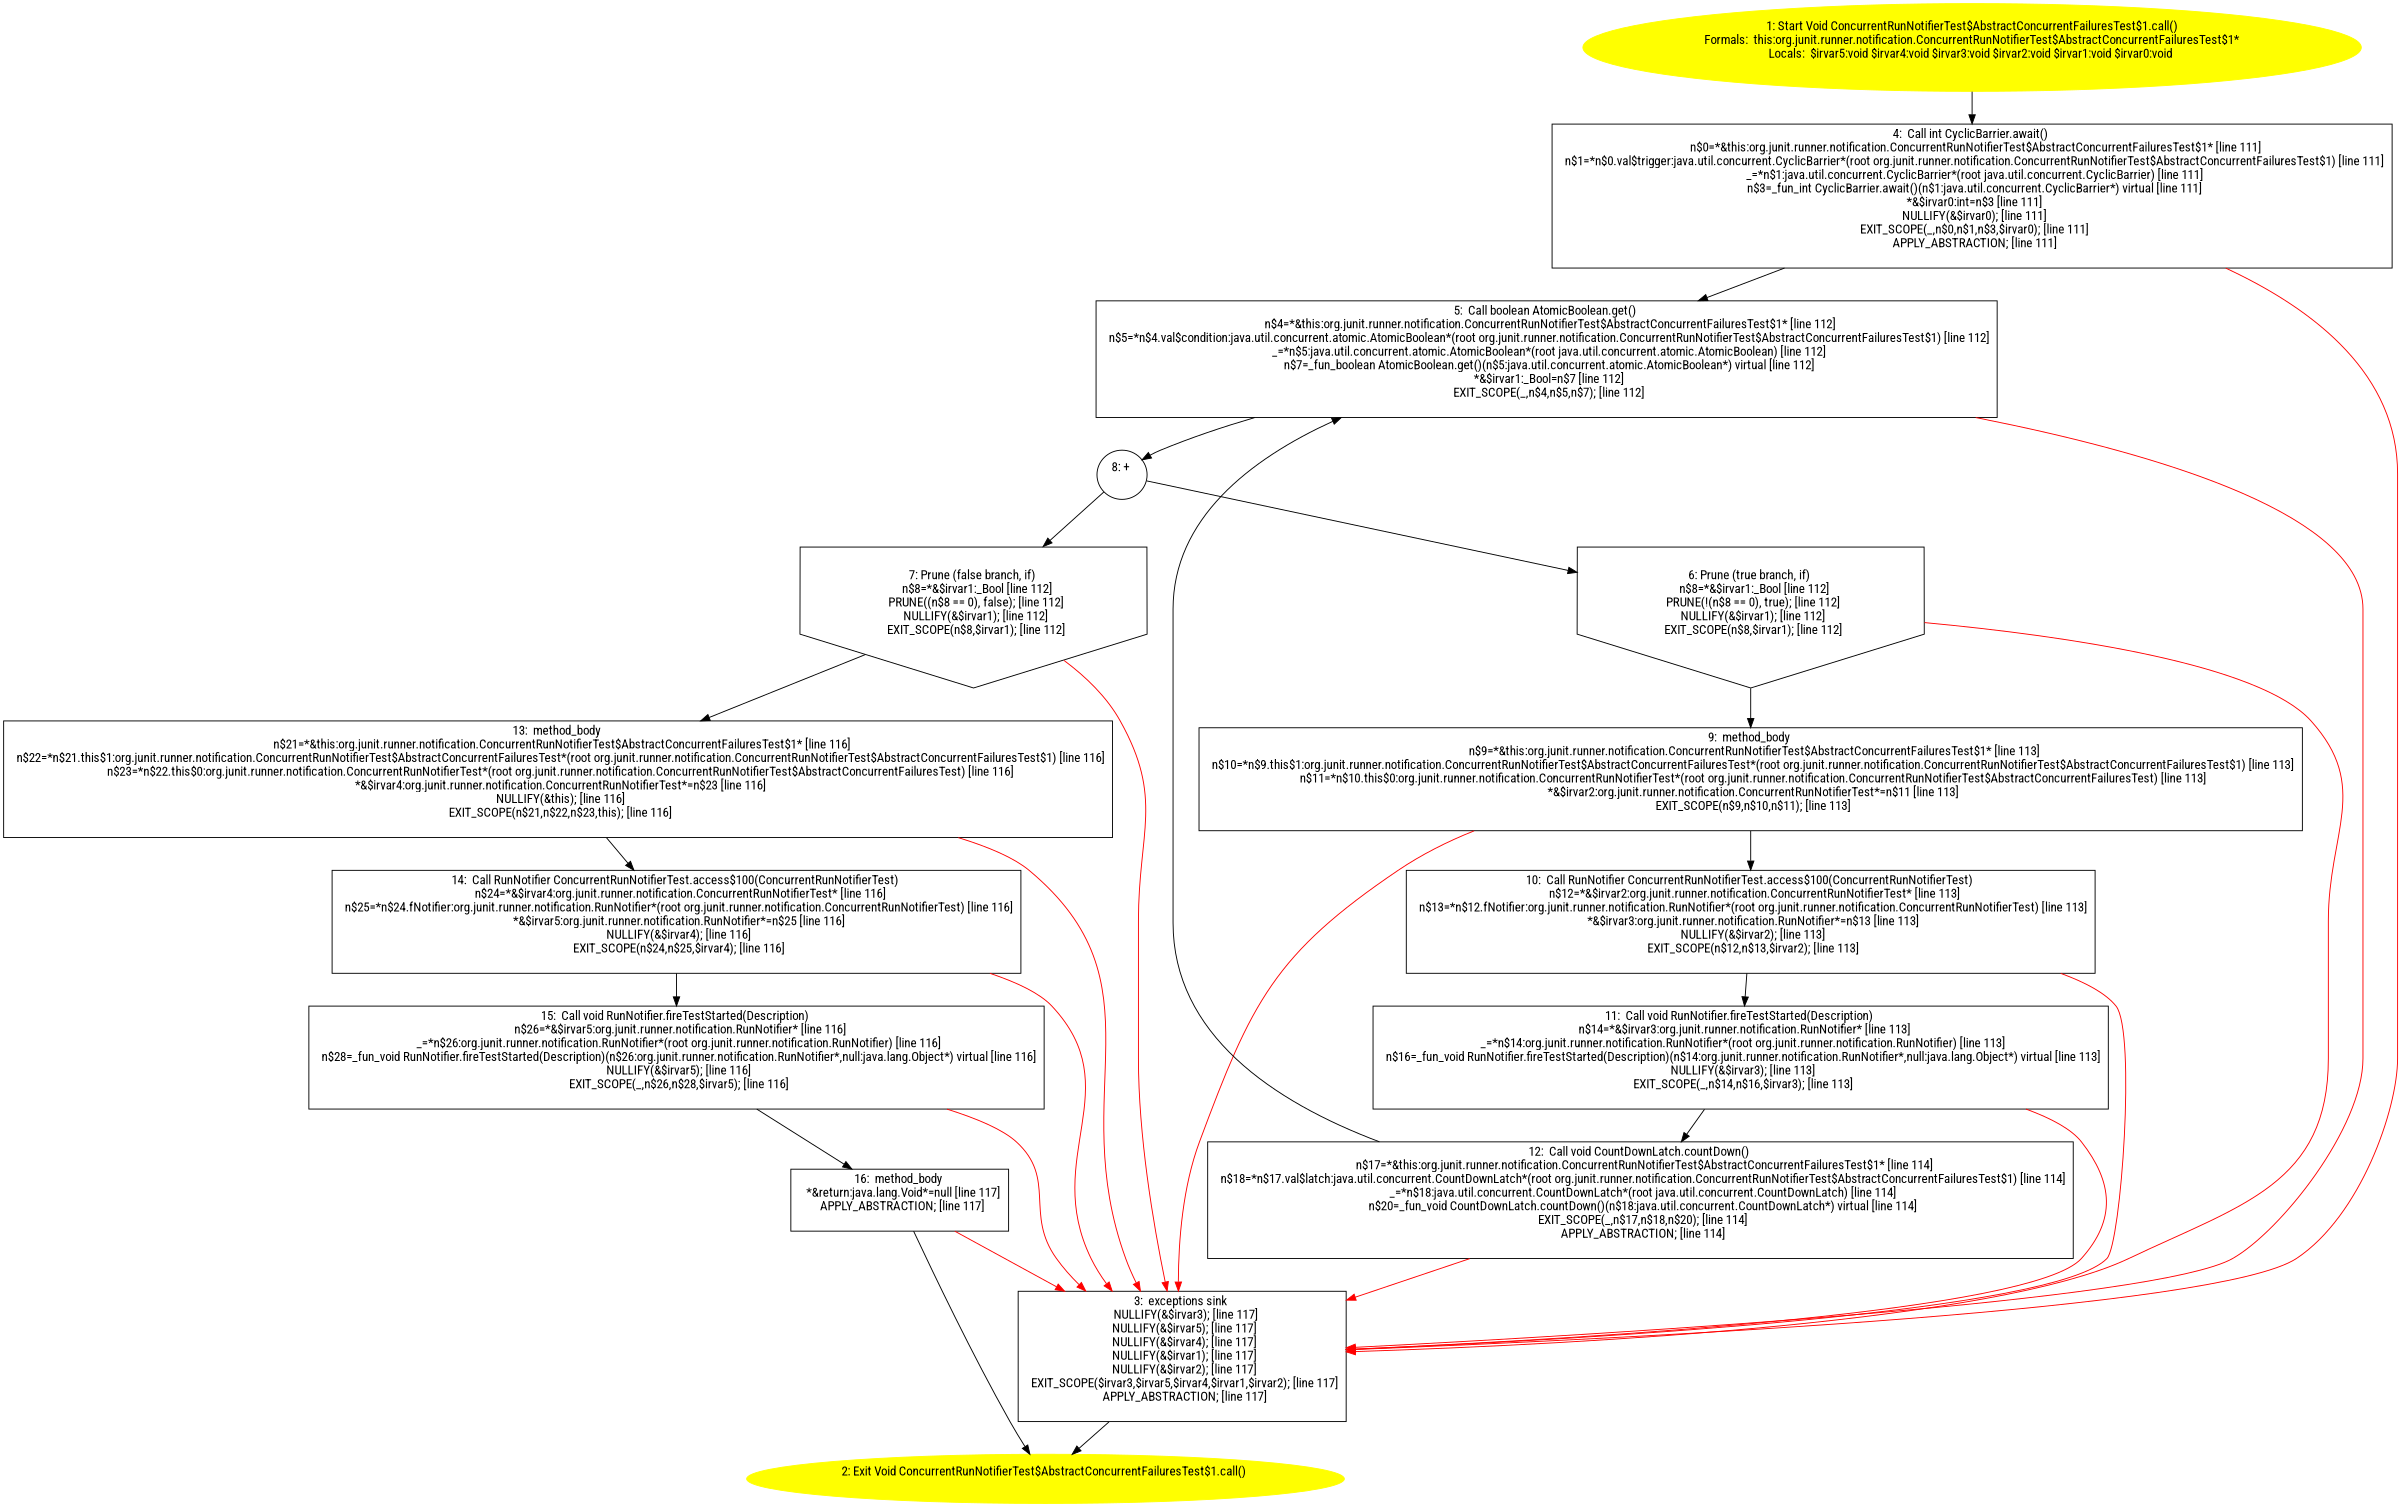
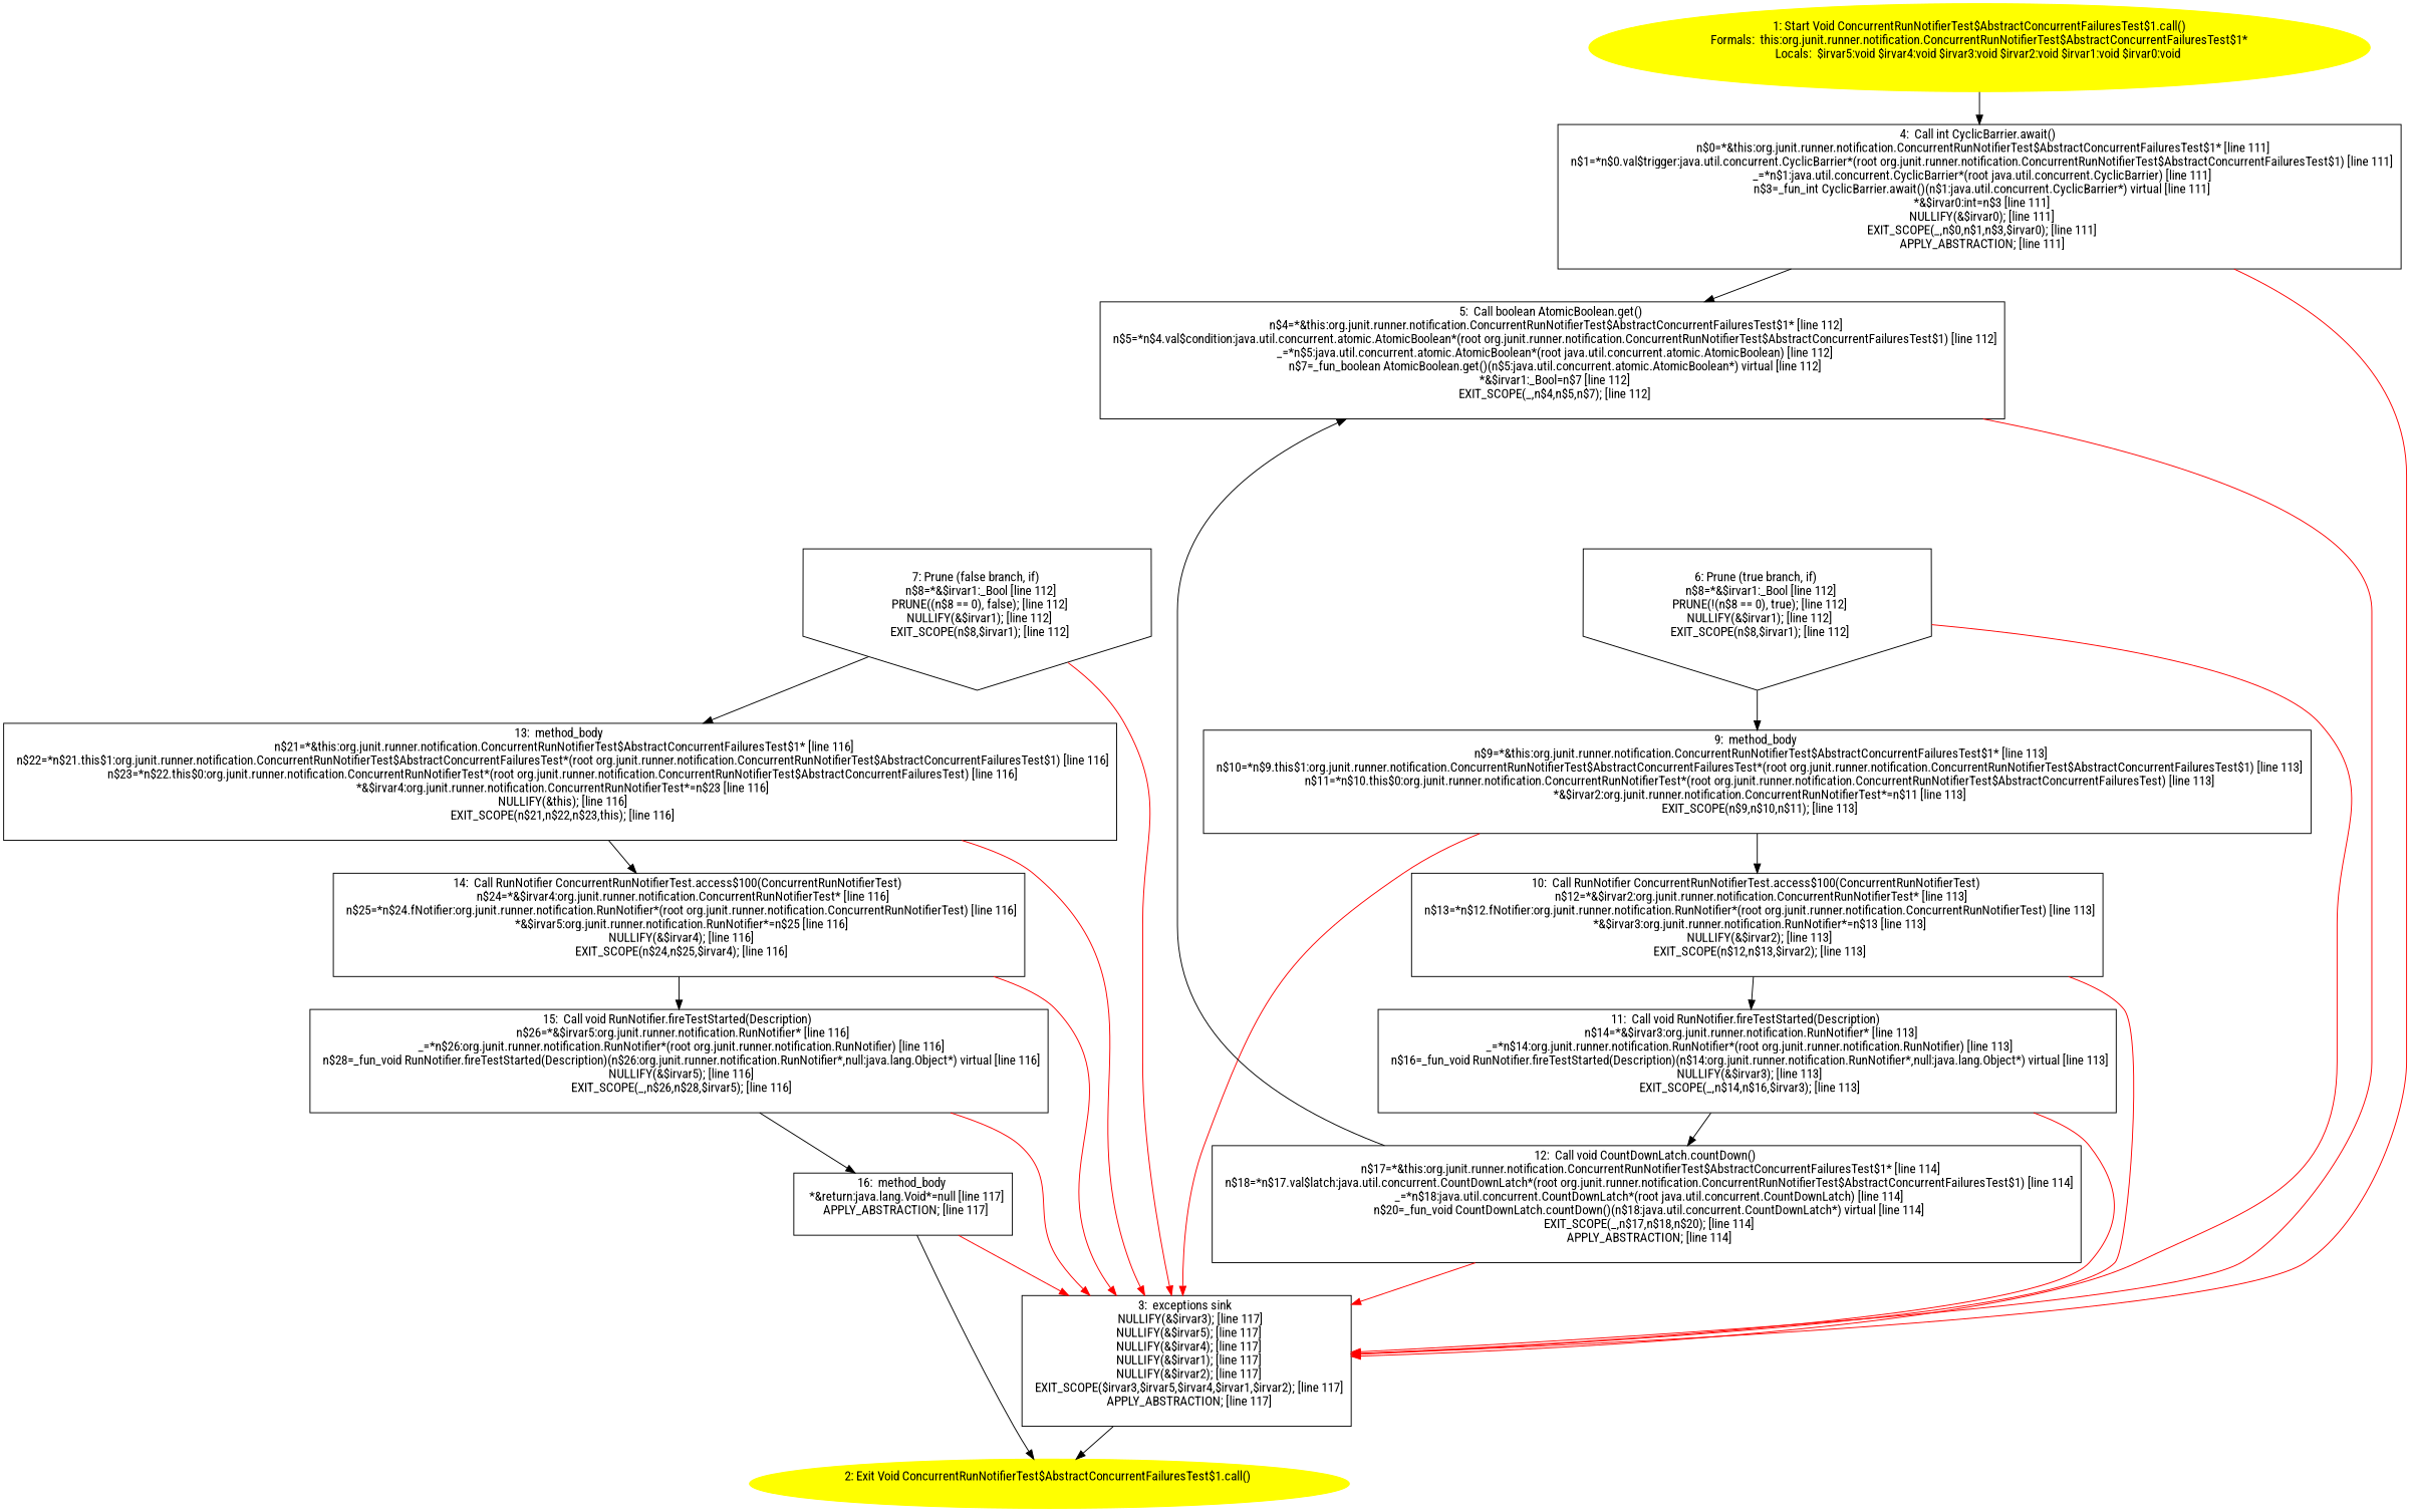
  digraph {
    fontname="Roboto Condensed"
    node [fontname="Roboto Condensed" shape=box]
    edge [fontname="Roboto Condensed"]
    n1 [color=yellow label="1: Start Void ConcurrentRunNotifierTest$AbstractConcurrentFailuresTest$1.call()\nFormals:  this:org.junit.runner.notification.ConcurrentRunNotifierTest$AbstractConcurrentFailuresTest$1*\nLocals:  $irvar5:void $irvar4:void $irvar3:void $irvar2:void $irvar1:void $irvar0:void \n  " style=filled shape=""]
    n2 [label="4:  Call int CyclicBarrier.await() \n   n$0=*&this:org.junit.runner.notification.ConcurrentRunNotifierTest$AbstractConcurrentFailuresTest$1* [line 111]\n  n$1=*n$0.val$trigger:java.util.concurrent.CyclicBarrier*(root org.junit.runner.notification.ConcurrentRunNotifierTest$AbstractConcurrentFailuresTest$1) [line 111]\n  _=*n$1:java.util.concurrent.CyclicBarrier*(root java.util.concurrent.CyclicBarrier) [line 111]\n  n$3=_fun_int CyclicBarrier.await()(n$1:java.util.concurrent.CyclicBarrier*) virtual [line 111]\n  *&$irvar0:int=n$3 [line 111]\n  NULLIFY(&$irvar0); [line 111]\n  EXIT_SCOPE(_,n$0,n$1,n$3,$irvar0); [line 111]\n  APPLY_ABSTRACTION; [line 111]\n "]
    n3 [label="3:  exceptions sink \n   NULLIFY(&$irvar3); [line 117]\n  NULLIFY(&$irvar5); [line 117]\n  NULLIFY(&$irvar4); [line 117]\n  NULLIFY(&$irvar1); [line 117]\n  NULLIFY(&$irvar2); [line 117]\n  EXIT_SCOPE($irvar3,$irvar5,$irvar4,$irvar1,$irvar2); [line 117]\n  APPLY_ABSTRACTION; [line 117]\n "]
    n4 [label="5:  Call boolean AtomicBoolean.get() \n   n$4=*&this:org.junit.runner.notification.ConcurrentRunNotifierTest$AbstractConcurrentFailuresTest$1* [line 112]\n  n$5=*n$4.val$condition:java.util.concurrent.atomic.AtomicBoolean*(root org.junit.runner.notification.ConcurrentRunNotifierTest$AbstractConcurrentFailuresTest$1) [line 112]\n  _=*n$5:java.util.concurrent.atomic.AtomicBoolean*(root java.util.concurrent.atomic.AtomicBoolean) [line 112]\n  n$7=_fun_boolean AtomicBoolean.get()(n$5:java.util.concurrent.atomic.AtomicBoolean*) virtual [line 112]\n  *&$irvar1:_Bool=n$7 [line 112]\n  EXIT_SCOPE(_,n$4,n$5,n$7); [line 112]\n "]
    n5 [color=yellow label="2: Exit Void ConcurrentRunNotifierTest$AbstractConcurrentFailuresTest$1.call() \n  " style=filled shape=""]
-   n6 [label="8: + \n  " shape=""]
    n7 [label="6: Prune (true branch, if) \n   n$8=*&$irvar1:_Bool [line 112]\n  PRUNE(!(n$8 == 0), true); [line 112]\n  NULLIFY(&$irvar1); [line 112]\n  EXIT_SCOPE(n$8,$irvar1); [line 112]\n " shape=invhouse]
    n8 [label="7: Prune (false branch, if) \n   n$8=*&$irvar1:_Bool [line 112]\n  PRUNE((n$8 == 0), false); [line 112]\n  NULLIFY(&$irvar1); [line 112]\n  EXIT_SCOPE(n$8,$irvar1); [line 112]\n " shape=invhouse]
    n9 [label="9:  method_body \n   n$9=*&this:org.junit.runner.notification.ConcurrentRunNotifierTest$AbstractConcurrentFailuresTest$1* [line 113]\n  n$10=*n$9.this$1:org.junit.runner.notification.ConcurrentRunNotifierTest$AbstractConcurrentFailuresTest*(root org.junit.runner.notification.ConcurrentRunNotifierTest$AbstractConcurrentFailuresTest$1) [line 113]\n  n$11=*n$10.this$0:org.junit.runner.notification.ConcurrentRunNotifierTest*(root org.junit.runner.notification.ConcurrentRunNotifierTest$AbstractConcurrentFailuresTest) [line 113]\n  *&$irvar2:org.junit.runner.notification.ConcurrentRunNotifierTest*=n$11 [line 113]\n  EXIT_SCOPE(n$9,n$10,n$11); [line 113]\n "]
    n10 [label="10:  Call RunNotifier ConcurrentRunNotifierTest.access$100(ConcurrentRunNotifierTest) \n   n$12=*&$irvar2:org.junit.runner.notification.ConcurrentRunNotifierTest* [line 113]\n  n$13=*n$12.fNotifier:org.junit.runner.notification.RunNotifier*(root org.junit.runner.notification.ConcurrentRunNotifierTest) [line 113]\n  *&$irvar3:org.junit.runner.notification.RunNotifier*=n$13 [line 113]\n  NULLIFY(&$irvar2); [line 113]\n  EXIT_SCOPE(n$12,n$13,$irvar2); [line 113]\n "]
    n11 [label="13:  method_body \n   n$21=*&this:org.junit.runner.notification.ConcurrentRunNotifierTest$AbstractConcurrentFailuresTest$1* [line 116]\n  n$22=*n$21.this$1:org.junit.runner.notification.ConcurrentRunNotifierTest$AbstractConcurrentFailuresTest*(root org.junit.runner.notification.ConcurrentRunNotifierTest$AbstractConcurrentFailuresTest$1) [line 116]\n  n$23=*n$22.this$0:org.junit.runner.notification.ConcurrentRunNotifierTest*(root org.junit.runner.notification.ConcurrentRunNotifierTest$AbstractConcurrentFailuresTest) [line 116]\n  *&$irvar4:org.junit.runner.notification.ConcurrentRunNotifierTest*=n$23 [line 116]\n  NULLIFY(&this); [line 116]\n  EXIT_SCOPE(n$21,n$22,n$23,this); [line 116]\n "]
    n12 [label="14:  Call RunNotifier ConcurrentRunNotifierTest.access$100(ConcurrentRunNotifierTest) \n   n$24=*&$irvar4:org.junit.runner.notification.ConcurrentRunNotifierTest* [line 116]\n  n$25=*n$24.fNotifier:org.junit.runner.notification.RunNotifier*(root org.junit.runner.notification.ConcurrentRunNotifierTest) [line 116]\n  *&$irvar5:org.junit.runner.notification.RunNotifier*=n$25 [line 116]\n  NULLIFY(&$irvar4); [line 116]\n  EXIT_SCOPE(n$24,n$25,$irvar4); [line 116]\n "]
    n13 [label="11:  Call void RunNotifier.fireTestStarted(Description) \n   n$14=*&$irvar3:org.junit.runner.notification.RunNotifier* [line 113]\n  _=*n$14:org.junit.runner.notification.RunNotifier*(root org.junit.runner.notification.RunNotifier) [line 113]\n  n$16=_fun_void RunNotifier.fireTestStarted(Description)(n$14:org.junit.runner.notification.RunNotifier*,null:java.lang.Object*) virtual [line 113]\n  NULLIFY(&$irvar3); [line 113]\n  EXIT_SCOPE(_,n$14,n$16,$irvar3); [line 113]\n "]
    n14 [label="12:  Call void CountDownLatch.countDown() \n   n$17=*&this:org.junit.runner.notification.ConcurrentRunNotifierTest$AbstractConcurrentFailuresTest$1* [line 114]\n  n$18=*n$17.val$latch:java.util.concurrent.CountDownLatch*(root org.junit.runner.notification.ConcurrentRunNotifierTest$AbstractConcurrentFailuresTest$1) [line 114]\n  _=*n$18:java.util.concurrent.CountDownLatch*(root java.util.concurrent.CountDownLatch) [line 114]\n  n$20=_fun_void CountDownLatch.countDown()(n$18:java.util.concurrent.CountDownLatch*) virtual [line 114]\n  EXIT_SCOPE(_,n$17,n$18,n$20); [line 114]\n  APPLY_ABSTRACTION; [line 114]\n "]
    n15 [label="15:  Call void RunNotifier.fireTestStarted(Description) \n   n$26=*&$irvar5:org.junit.runner.notification.RunNotifier* [line 116]\n  _=*n$26:org.junit.runner.notification.RunNotifier*(root org.junit.runner.notification.RunNotifier) [line 116]\n  n$28=_fun_void RunNotifier.fireTestStarted(Description)(n$26:org.junit.runner.notification.RunNotifier*,null:java.lang.Object*) virtual [line 116]\n  NULLIFY(&$irvar5); [line 116]\n  EXIT_SCOPE(_,n$26,n$28,$irvar5); [line 116]\n "]
    n16 [label="16:  method_body \n   *&return:java.lang.Void*=null [line 117]\n  APPLY_ABSTRACTION; [line 117]\n "]
    n1 -> n2
    n2 -> n3 [color=red]
    n2 -> n4
    n3 -> n5
    n4 -> n3 [color=red]
-   n4 -> n6
-   n6 -> n7
-   n6 -> n8
    n7 -> n3 [color=red]
    n7 -> n9
    n8 -> n3 [color=red]
    n8 -> n11
    n9 -> n3 [color=red]
    n9 -> n10
    n10 -> n3 [color=red]
    n10 -> n13
    n11 -> n3 [color=red]
    n11 -> n12
    n12 -> n3 [color=red]
    n12 -> n15
    n13 -> n3 [color=red]
    n13 -> n14
    n14 -> n3 [color=red]
    n14 -> n4
    n15 -> n3 [color=red]
    n15 -> n16
    n16 -> n3 [color=red]
    n16 -> n5
  }
